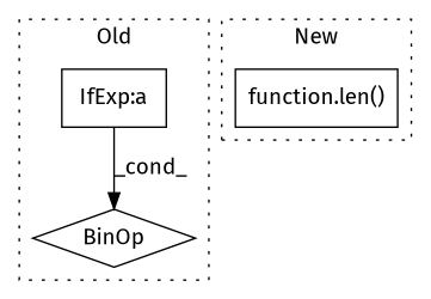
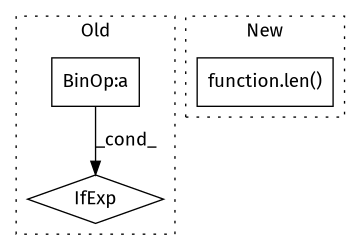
  digraph {
    fontname="Fira Sans"
    node [shape=box fontname="Fira Sans"]
-   n1 [a=51 l="4,6" label=BinOp s="2349,2372" shape=diamond]
-   n2 [a=82 l=3 label="IfExp:a" s=2368]
+   n1 [a=51 l="4,6" label=IfExp s="2349,2372" shape=diamond]
+   n2 [a=82 l=3 label="BinOp:a" s=2368]
    n3 [a=75 l="4,1" label="function.len()" s="2151,2165"]
    subgraph cluster_1 {
      label=Old
      style=dotted
      n1
      n2
    }
    subgraph cluster_2 {
      label=New
      style=dotted
      n3
    }
    n2 -> n1 [label=_cond_ fontname="Fira Sans"]
  }
